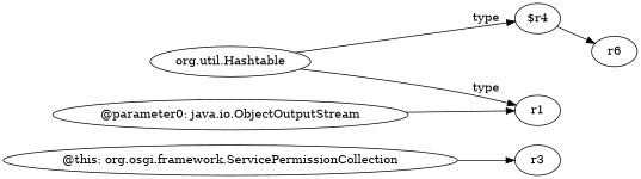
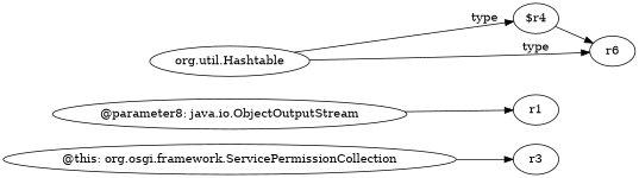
  digraph {
    rankdir=LR
    n1 [label="@this: org.osgi.framework.ServicePermissionCollection"]
    n2 [label=r3]
    n3 [label="$r4"]
    n4 [label=r6]
    n5 [label="org.util.Hashtable"]
-   n6 [label="@parameter0: java.io.ObjectOutputStream"]
+   n6 [label="@parameter8: java.io.ObjectOutputStream"]
    n7 [label=r1]
    n1 -> n2
    n3 -> n4
    n5 -> n3 [label=type]
-   n5 -> n7 [label=type]
+   n5 -> n4 [label=type]
    n6 -> n7
  }
